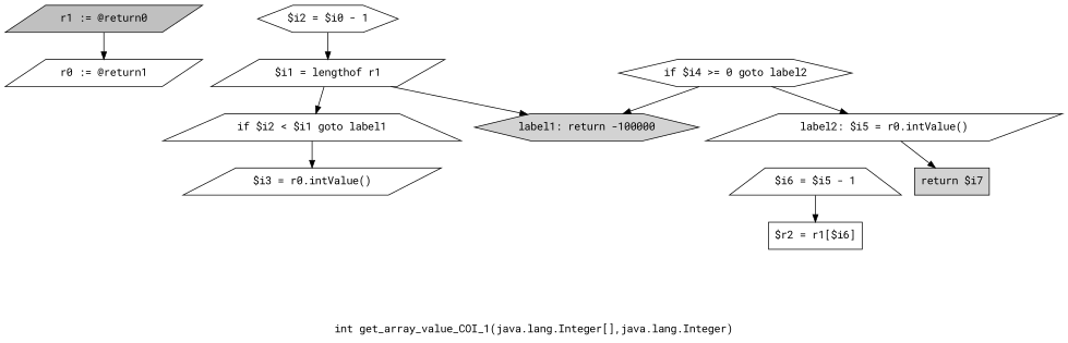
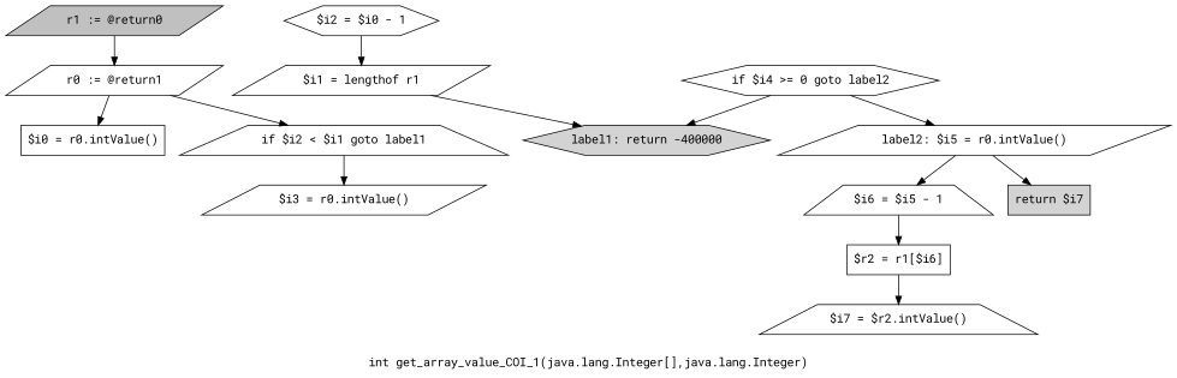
  digraph {
    fontname="Roboto Mono"
    label="int get_array_value_COI_1(java.lang.Integer[],java.lang.Integer)"
    node [fontname="Roboto Mono" shape=parallelogram]
    edge [fontname="Roboto Mono"]
    n1 [fillcolor=gray label="r1 := @return0" style=filled]
    n2 [label="r0 := @return1"]
+   n3 [label="$i0 = r0.intValue()" shape=box]
    n4 [label="$i2 = $i0 - 1" shape=hexagon]
    n5 [label="$i1 = lengthof r1"]
    n6 [label="if $i2 < $i1 goto label1" shape=trapezium]
-   n7 [fillcolor=lightgray label="label1: return -100000" shape=hexagon style=filled]
+   n7 [fillcolor=lightgray label="label1: return -400000" shape=hexagon style=filled]
    n8 [label="$i3 = r0.intValue()"]
    n9 [label="if $i4 >= 0 goto label2" shape=hexagon]
    n10 [label="label2: $i5 = r0.intValue()"]
    n11 [label="$i6 = $i5 - 1" shape=trapezium]
    n12 [fillcolor=lightgray label="return $i7" shape=box style=filled]
    n13 [label="$r2 = r1[$i6]" shape=box]
+   n14 [label="$i7 = $r2.intValue()" shape=trapezium]
    n1 -> n2
+   n2 -> n3
    n4 -> n5
-   n5 -> n6
+   n2 -> n6
    n5 -> n7
    n6 -> n8
    n9 -> n7
    n9 -> n10
+   n10 -> n11
    n10 -> n12
    n11 -> n13
+   n13 -> n14
  }
